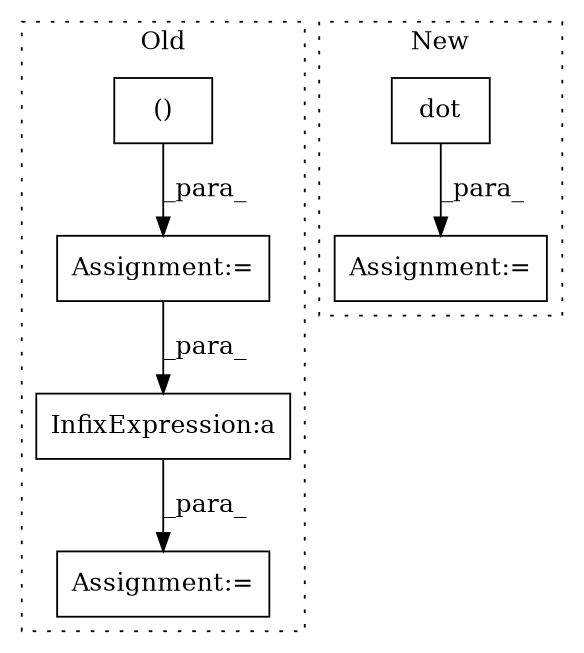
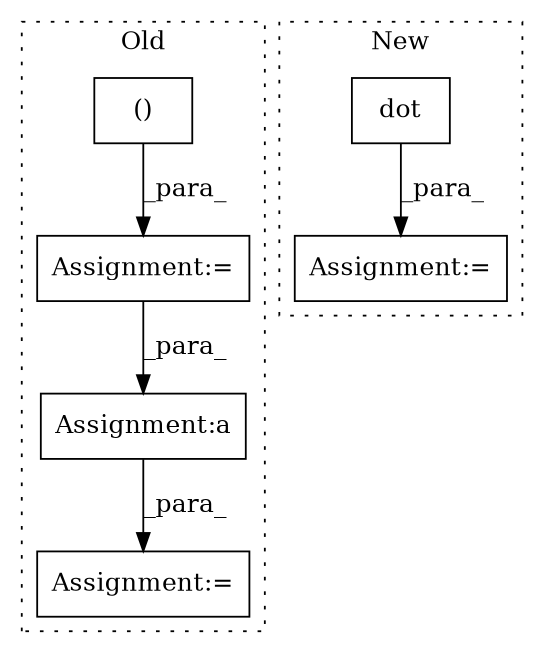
  digraph {
    node [a=7 l=1 shape=box]
    n1 [a=106 l=48 label="()" s=468]
    n2 [label="Assignment:=" s=460]
    n3 [label="Assignment:=" s=642]
-   n4 [a=27 l=3 label="InfixExpression:a" s=670]
+   n4 [a=27 l=3 label="Assignment:a" s=670]
    n5 [a=32 l="4,1" label=dot s="710,715"]
    n6 [label="Assignment:=" s=707]
    subgraph cluster_1 {
      label=Old
      style=dotted
      n1
      n2
      n3
      n4
    }
    subgraph cluster_2 {
      label=New
      style=dotted
      n5
      n6
    }
    n1 -> n2 [label=_para_]
    n2 -> n4 [label=_para_]
    n4 -> n3 [label=_para_]
    n5 -> n6 [label=_para_]
  }
